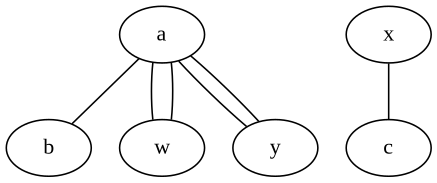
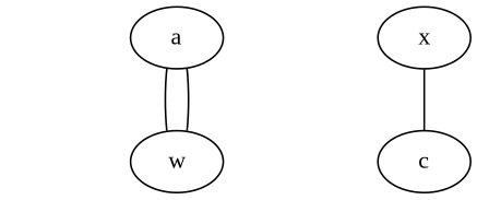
  graph {
    fontname="Liberation Serif"
    node [fontname="Liberation Serif"]
    edge [fontname="Liberation Serif"]
    a
-   b
    w
-   y
    x
    c
-   a -- b
    a -- w
    a -- w
-   a -- y
-   a -- y
    x -- c [w=10.0]
  }
